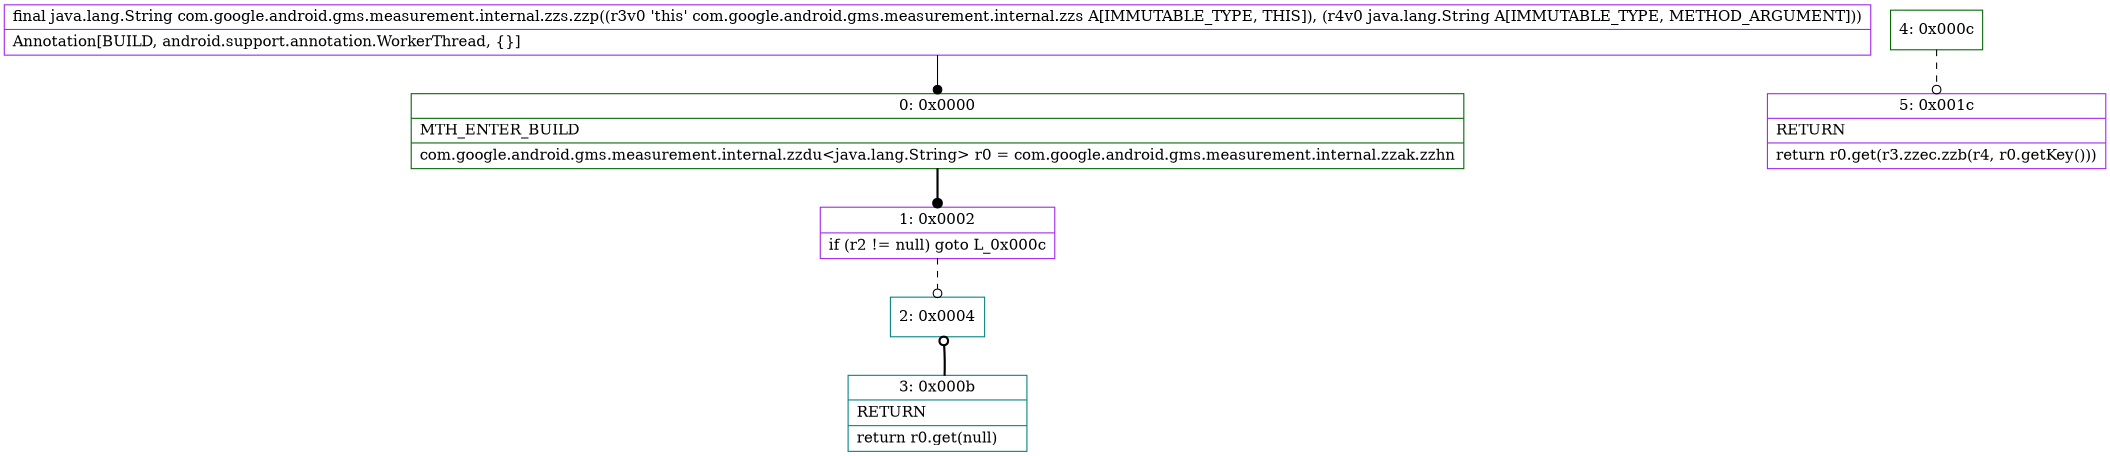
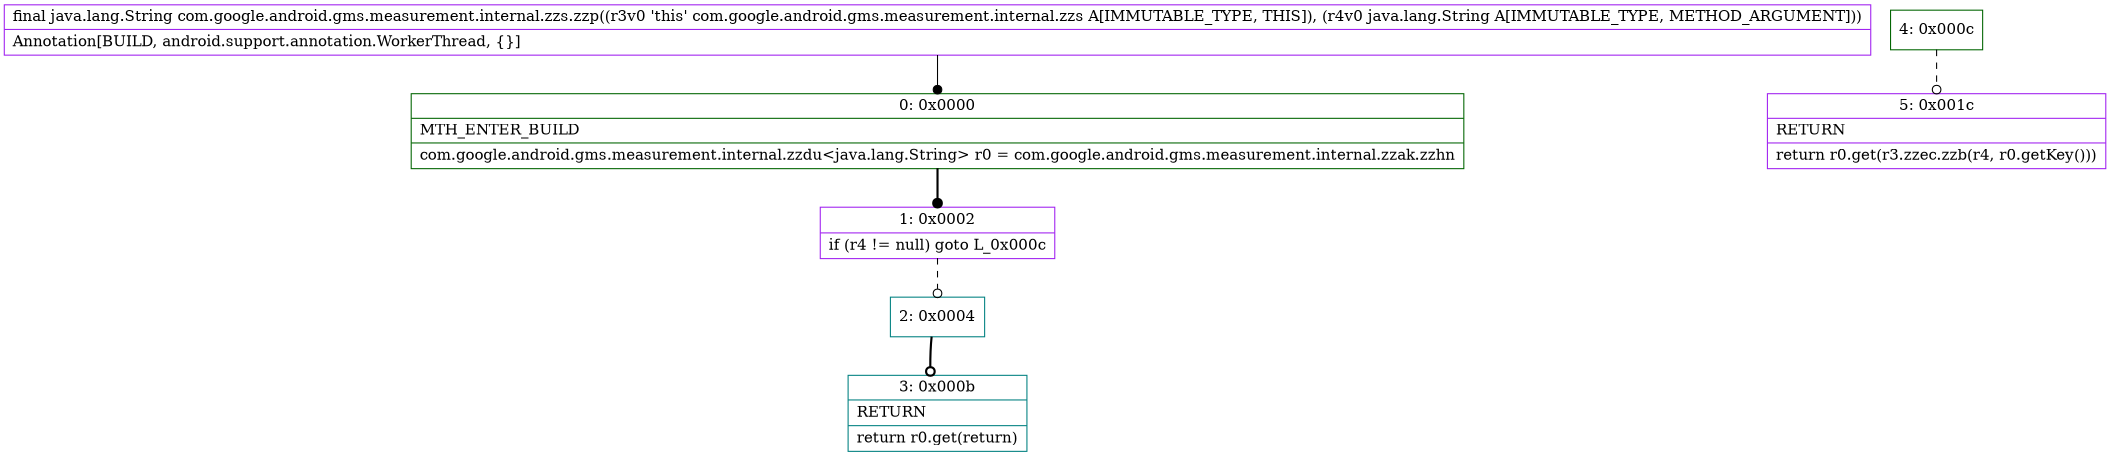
  digraph {
    node [color=purple shape=record]
    edge [arrowhead=odot style=bold]
    n1 [color=darkgreen label="{0\:\ 0x0000|MTH_ENTER_BUILD\l|com.google.android.gms.measurement.internal.zzdu\<java.lang.String\> r0 = com.google.android.gms.measurement.internal.zzak.zzhn\l}"]
-   n2 [label="{1\:\ 0x0002|if (r2 != null) goto L_0x000c\l}"]
+   n2 [label="{1\:\ 0x0002|if (r4 != null) goto L_0x000c\l}"]
    n3 [color=teal label="{2\:\ 0x0004}"]
-   n4 [color=teal label="{3\:\ 0x000b|RETURN\l|return r0.get(null)\l}"]
+   n4 [color=teal label="{3\:\ 0x000b|RETURN\l|return r0.get(return)\l}"]
    n5 [color=darkgreen label="{4\:\ 0x000c}"]
    n6 [label="{5\:\ 0x001c|RETURN\l|return r0.get(r3.zzec.zzb(r4, r0.getKey()))\l}"]
    n7 [label="{final java.lang.String com.google.android.gms.measurement.internal.zzs.zzp((r3v0 'this' com.google.android.gms.measurement.internal.zzs A[IMMUTABLE_TYPE, THIS]), (r4v0 java.lang.String A[IMMUTABLE_TYPE, METHOD_ARGUMENT]))  | Annotation[BUILD, android.support.annotation.WorkerThread, \{\}]\l}"]
    n1 -> n2 [arrowhead=dot]
    n2 -> n3 [style=dashed]
-   n4 -> n3
+   n3 -> n4
    n5 -> n6 [style=dashed]
    n7 -> n1 [arrowhead=dot style=solid]
  }
